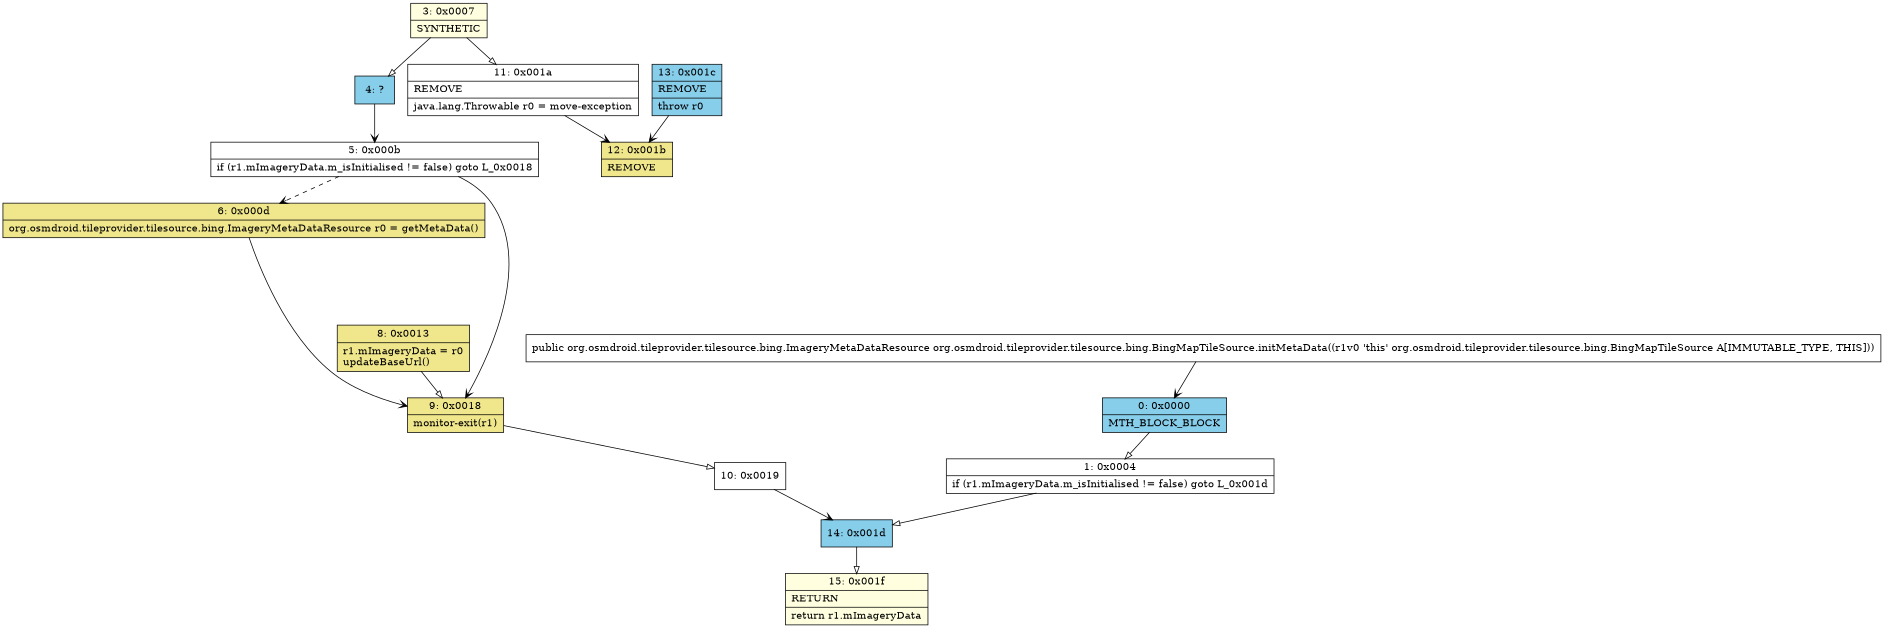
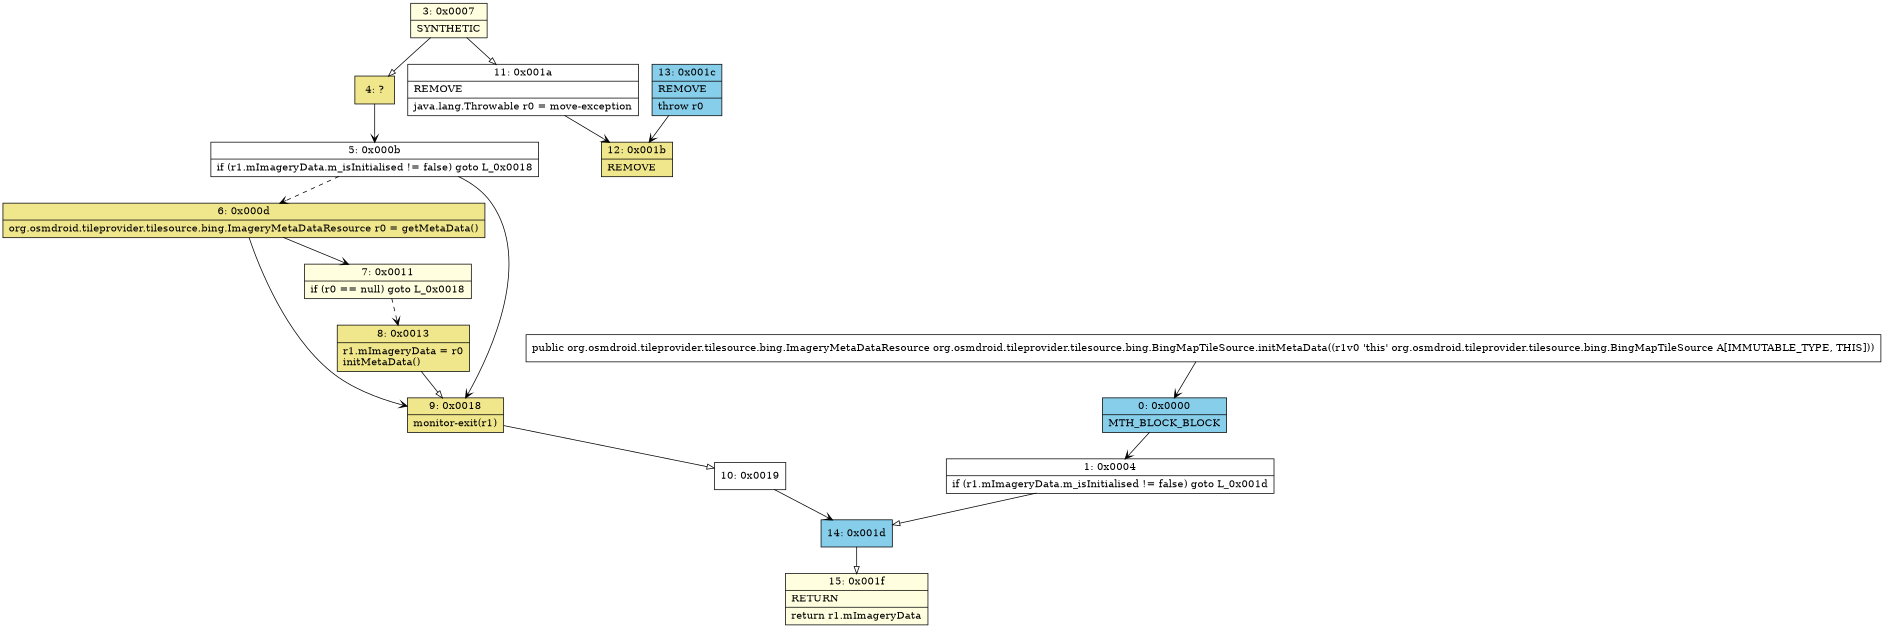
  digraph {
    node [fillcolor=white shape=record style=filled]
    edge [arrowhead=vee]
    n1 [fillcolor=skyblue label="{0\:\ 0x0000|MTH_BLOCK_BLOCK\l}"]
    n2 [label="{1\:\ 0x0004|if (r1.mImageryData.m_isInitialised != false) goto L_0x001d\l}"]
    n3 [fillcolor=skyblue label="{14\:\ 0x001d}"]
    n4 [fillcolor=lightyellow label="{15\:\ 0x001f|RETURN\l|return r1.mImageryData\l}"]
    n5 [fillcolor=lightyellow label="{3\:\ 0x0007|SYNTHETIC\l}"]
-   n6 [fillcolor=skyblue label="{4\:\ ?}"]
+   n6 [fillcolor=khaki label="{4\:\ ?}"]
    n7 [label="{11\:\ 0x001a|REMOVE\l|java.lang.Throwable r0 = move\-exception\l}"]
    n8 [label="{5\:\ 0x000b|if (r1.mImageryData.m_isInitialised != false) goto L_0x0018\l}"]
    n9 [fillcolor=khaki label="{12\:\ 0x001b|REMOVE\l}"]
    n10 [fillcolor=khaki label="{6\:\ 0x000d|org.osmdroid.tileprovider.tilesource.bing.ImageryMetaDataResource r0 = getMetaData()\l}"]
    n11 [fillcolor=khaki label="{9\:\ 0x0018|monitor\-exit(r1)\l}"]
+   n12 [fillcolor=lightyellow label="{7\:\ 0x0011|if (r0 == null) goto L_0x0018\l}"]
    n13 [label="{10\:\ 0x0019}"]
-   n14 [fillcolor=khaki label="{8\:\ 0x0013|r1.mImageryData = r0\lupdateBaseUrl()\l}"]
+   n14 [fillcolor=khaki label="{8\:\ 0x0013|r1.mImageryData = r0\linitMetaData()\l}"]
    n15 [fillcolor=skyblue label="{13\:\ 0x001c|REMOVE\l|throw r0\l}"]
    n16 [label="{public org.osmdroid.tileprovider.tilesource.bing.ImageryMetaDataResource org.osmdroid.tileprovider.tilesource.bing.BingMapTileSource.initMetaData((r1v0 'this' org.osmdroid.tileprovider.tilesource.bing.BingMapTileSource A[IMMUTABLE_TYPE, THIS])) }"]
-   n1 -> n2 [arrowhead=onormal]
+   n1 -> n2
    n2 -> n3 [arrowhead=onormal]
    n3 -> n4 [arrowhead=onormal]
    n5 -> n6 [arrowhead=onormal]
    n5 -> n7 [arrowhead=onormal]
    n6 -> n8
    n7 -> n9
    n8 -> n10 [style=dashed]
    n8 -> n11
    n10 -> n11
+   n10 -> n12
    n11 -> n13 [arrowhead=onormal]
+   n12 -> n14 [style=dashed]
    n13 -> n3
    n14 -> n11 [arrowhead=onormal]
    n15 -> n9
    n16 -> n1
  }
